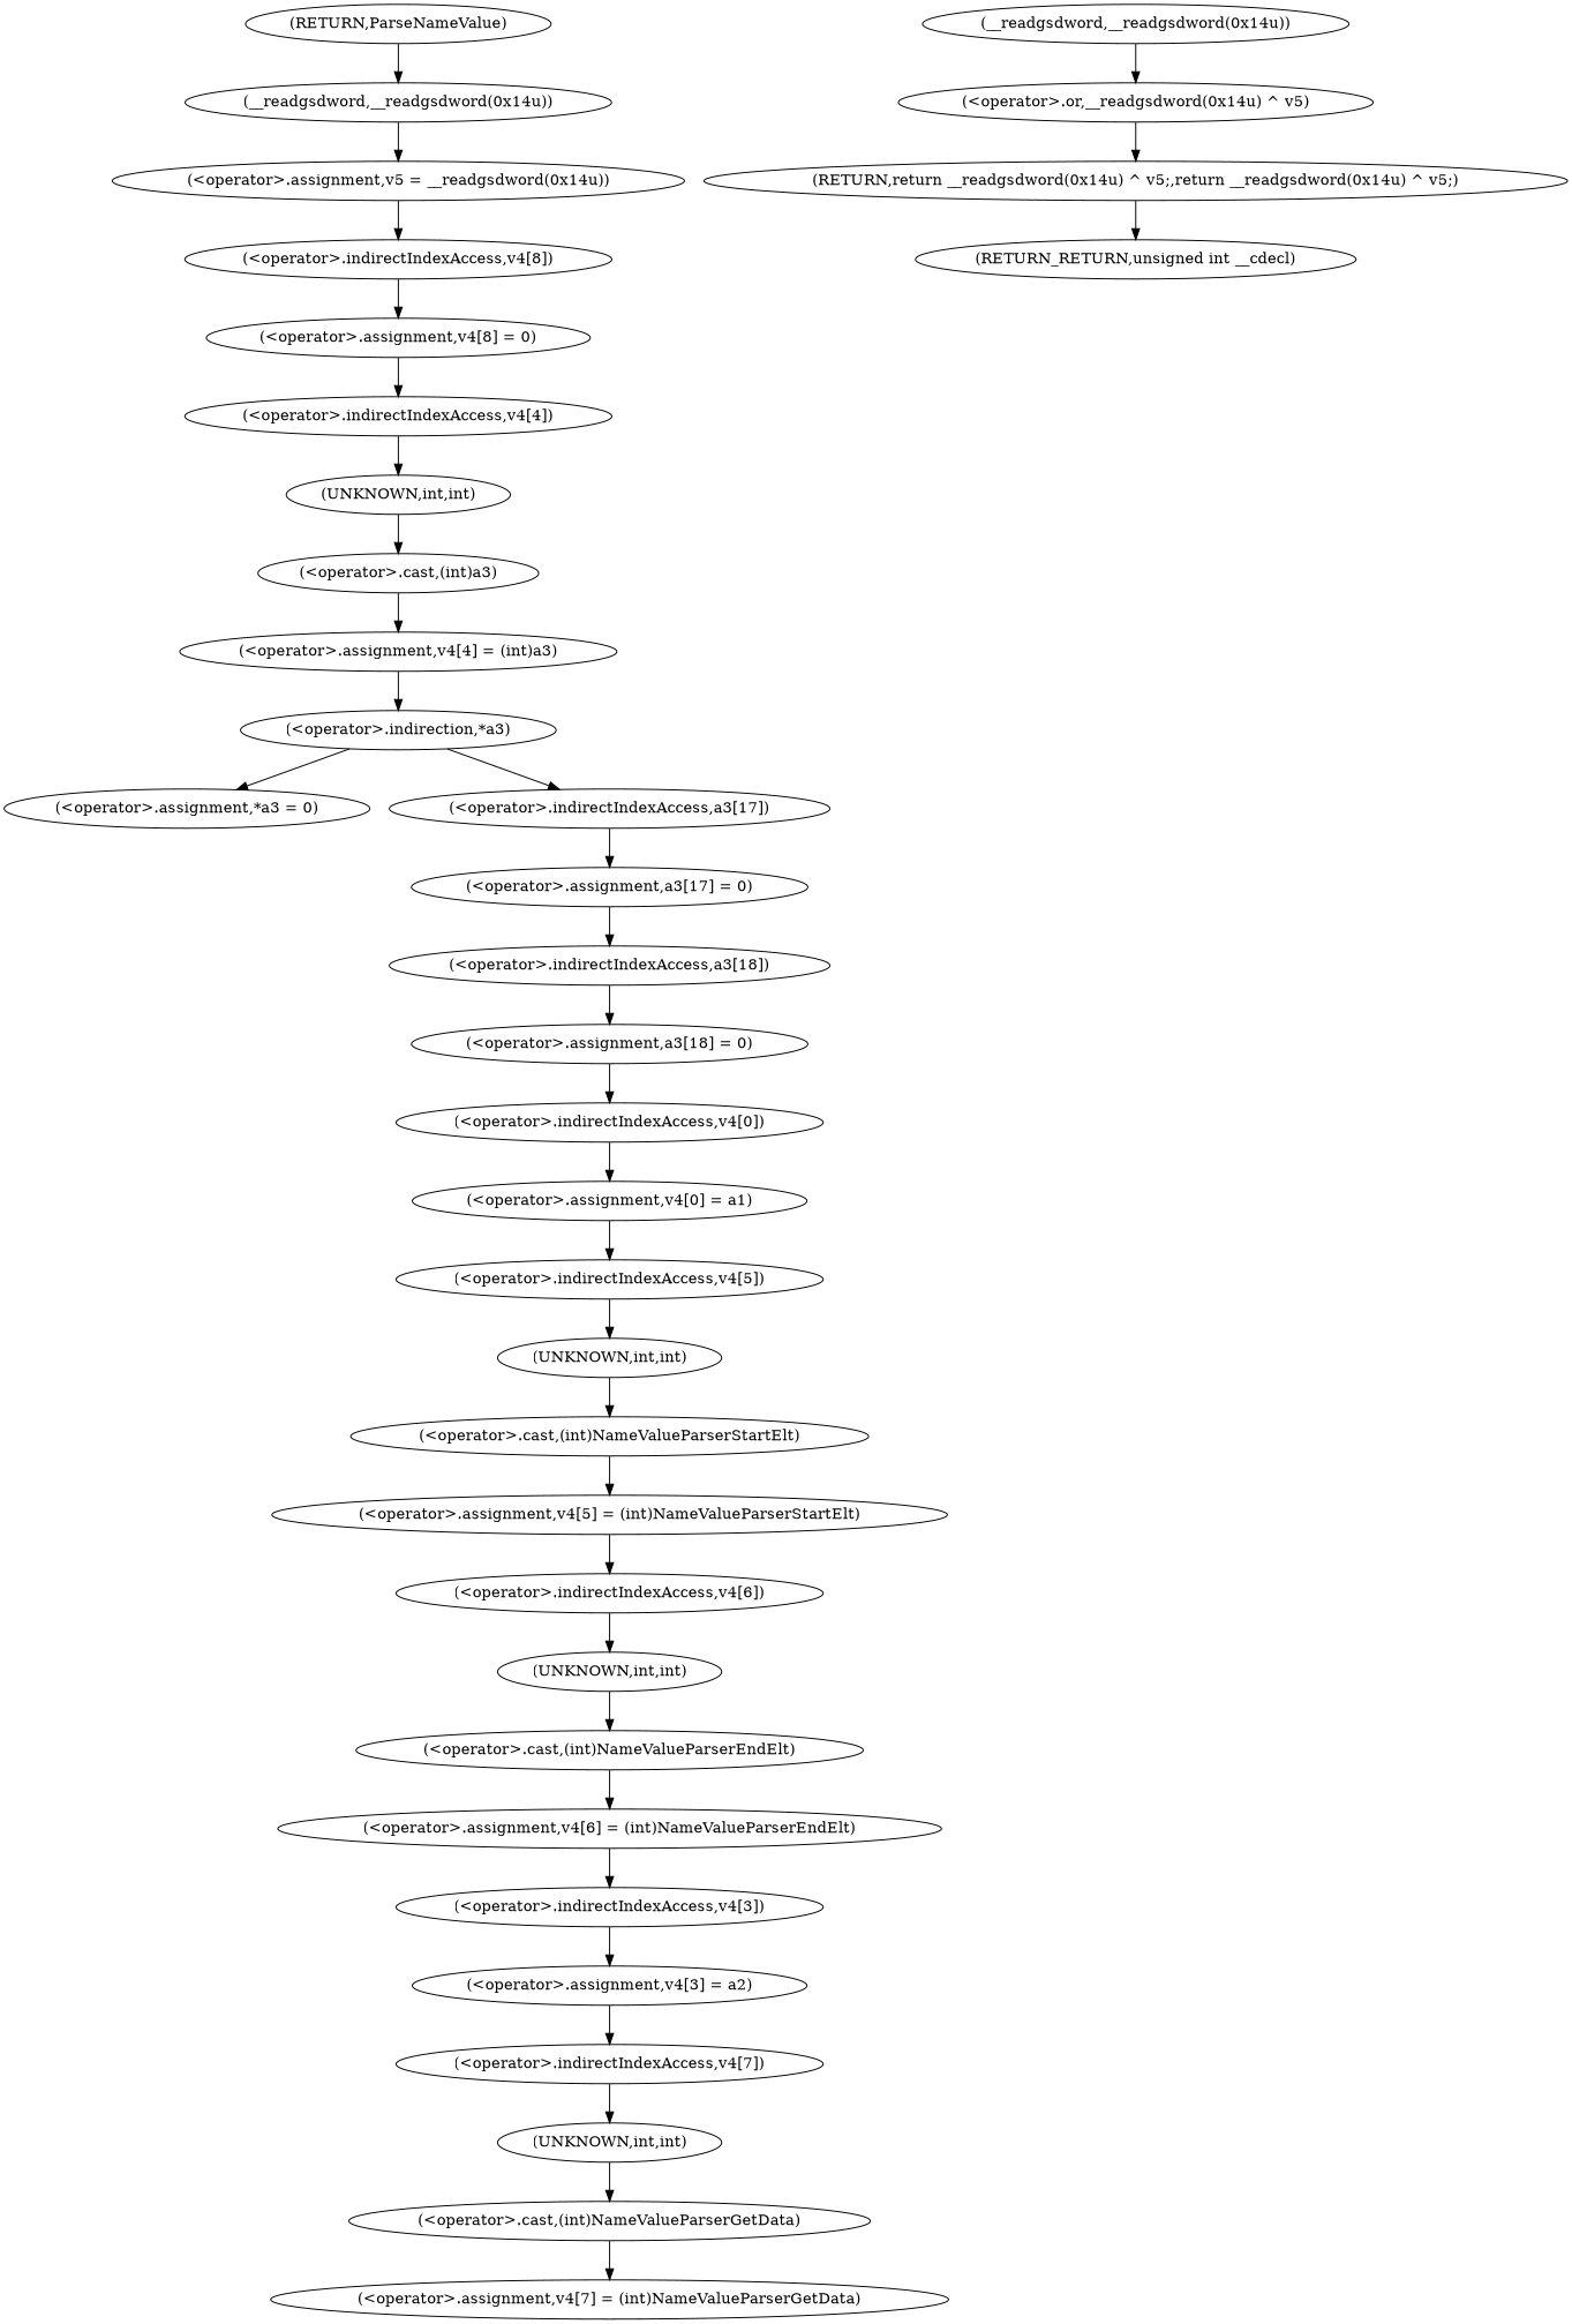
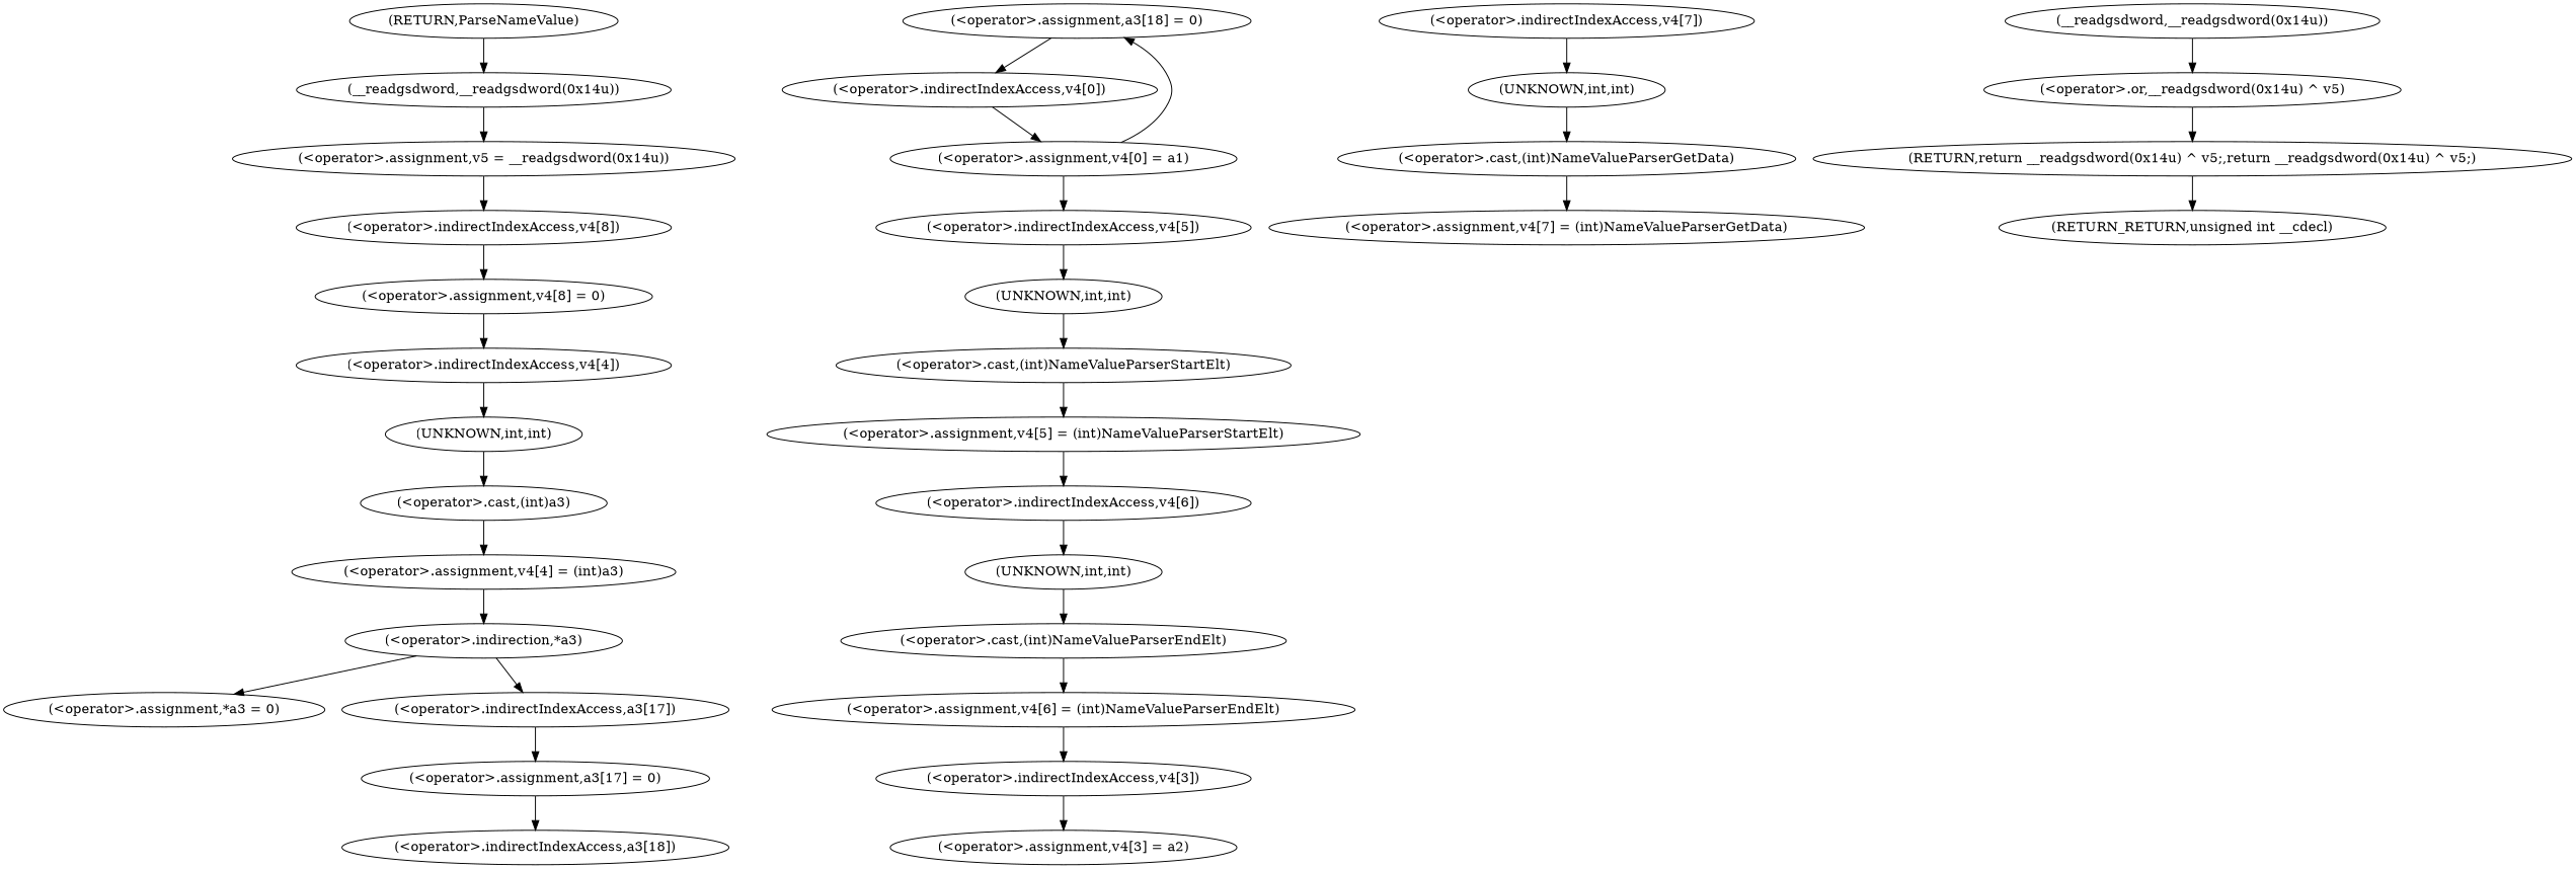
  digraph {
    n1 [label="(<operator>.assignment,v5 = __readgsdword(0x14u))"]
    n2 [label="(<operator>.indirectIndexAccess,v4[8])"]
    n3 [label="(<operator>.assignment,v4[8] = 0)"]
    n4 [label="(__readgsdword,__readgsdword(0x14u))"]
    n5 [label="(<operator>.indirectIndexAccess,v4[4])"]
    n6 [label="(UNKNOWN,int,int)"]
    n7 [label="(<operator>.assignment,v4[4] = (int)a3)"]
    n8 [label="(<operator>.indirection,*a3)"]
    n9 [label="(<operator>.assignment,*a3 = 0)"]
    n10 [label="(<operator>.indirectIndexAccess,a3[17])"]
    n11 [label="(<operator>.cast,(int)a3)"]
    n12 [label="(<operator>.assignment,a3[17] = 0)"]
    n13 [label="(<operator>.indirectIndexAccess,a3[18])"]
    n14 [label="(<operator>.assignment,a3[18] = 0)"]
    n15 [label="(<operator>.indirectIndexAccess,v4[0])"]
    n16 [label="(<operator>.assignment,v4[0] = a1)"]
    n17 [label="(<operator>.indirectIndexAccess,v4[5])"]
    n18 [label="(UNKNOWN,int,int)"]
    n19 [label="(<operator>.assignment,v4[5] = (int)NameValueParserStartElt)"]
    n20 [label="(<operator>.indirectIndexAccess,v4[6])"]
    n21 [label="(UNKNOWN,int,int)"]
    n22 [label="(<operator>.cast,(int)NameValueParserStartElt)"]
    n23 [label="(<operator>.assignment,v4[6] = (int)NameValueParserEndElt)"]
    n24 [label="(<operator>.indirectIndexAccess,v4[3])"]
    n25 [label="(<operator>.assignment,v4[3] = a2)"]
    n26 [label="(<operator>.cast,(int)NameValueParserEndElt)"]
    n27 [label="(<operator>.indirectIndexAccess,v4[7])"]
    n28 [label="(UNKNOWN,int,int)"]
    n29 [label="(<operator>.assignment,v4[7] = (int)NameValueParserGetData)"]
    n30 [label="(<operator>.cast,(int)NameValueParserGetData)"]
    n31 [label="(__readgsdword,__readgsdword(0x14u))"]
    n32 [label="(<operator>.or,__readgsdword(0x14u) ^ v5)"]
    n33 [label="(RETURN,return __readgsdword(0x14u) ^ v5;,return __readgsdword(0x14u) ^ v5;)"]
    n34 [label="(RETURN_RETURN,unsigned int __cdecl)"]
    n35 [label="(RETURN,ParseNameValue)"]
    n1 -> n2
    n2 -> n3
    n3 -> n5
    n4 -> n1
    n5 -> n6
    n6 -> n11
    n7 -> n8
    n8 -> n9
    n8 -> n10
    n10 -> n12
    n11 -> n7
    n12 -> n13
-   n13 -> n14
+   n16 -> n14
    n14 -> n15
    n15 -> n16
    n16 -> n17
    n17 -> n18
    n18 -> n22
    n19 -> n20
    n20 -> n21
    n21 -> n26
    n22 -> n19
    n23 -> n24
    n24 -> n25
-   n25 -> n27
    n26 -> n23
    n27 -> n28
    n28 -> n30
    n30 -> n29
    n31 -> n32
    n32 -> n33
    n33 -> n34
    n35 -> n4
  }
